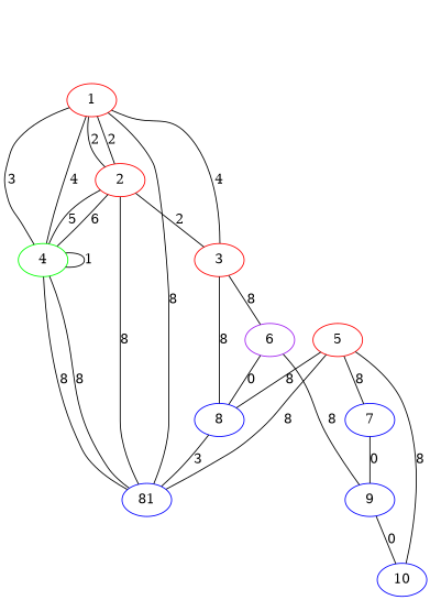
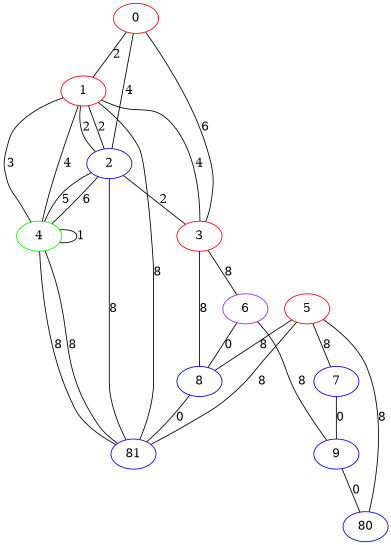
  graph {
    node [color=red weight=1]
+   0
    1
-   2
+   2 [color=blue]
    3
    4 [color=green weight=2]
    n6 [color=blue label=81 weight=3]
    6 [color=purple weight=4]
    8 [color=blue weight=3]
    7 [color=blue weight=3]
    9 [color=blue weight=3]
    5
-   10 [color=blue weight=3]
+   10 [color=blue weight=3 label=80]
+   0 -- 1 [label=2]
+   0 -- 2 [label=4]
+   0 -- 3 [label=6]
    1 -- 2 [label=2]
    1 -- 2 [label=2]
    1 -- 3 [label=4]
    1 -- 4 [label=3]
    1 -- 4 [label=4]
    1 -- n6 [label=8]
    2 -- 3 [label=2]
    2 -- 4 [label=5]
    2 -- 4 [label=6]
    2 -- n6 [label=8]
    3 -- 6 [label=8]
    3 -- 8 [label=8]
    4 -- 4 [label=1]
    4 -- n6 [label=8]
    4 -- n6 [label=8]
    6 -- 8 [label=0]
    6 -- 9 [label=8]
-   8 -- n6 [label=3]
+   8 -- n6 [label=0]
    7 -- 9 [label=0]
    9 -- 10 [label=0]
    5 -- n6 [label=8]
    5 -- 8 [label=8]
    5 -- 7 [label=8]
    5 -- 10 [label=8]
  }
